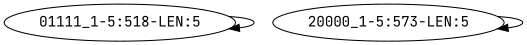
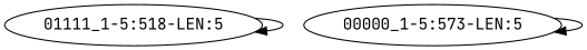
  digraph {
    fontname="JetBrains Mono"
    node [fontname="JetBrains Mono"]
    edge [fontname="JetBrains Mono"]
    "01111_1-5:518-LEN:5"
-   "00000_1-5:573-LEN:5" [label="20000_1-5:573-LEN:5"]
+   "00000_1-5:573-LEN:5"
    "01111_1-5:518-LEN:5" -> "01111_1-5:518-LEN:5"
    "00000_1-5:573-LEN:5" -> "00000_1-5:573-LEN:5"
  }
